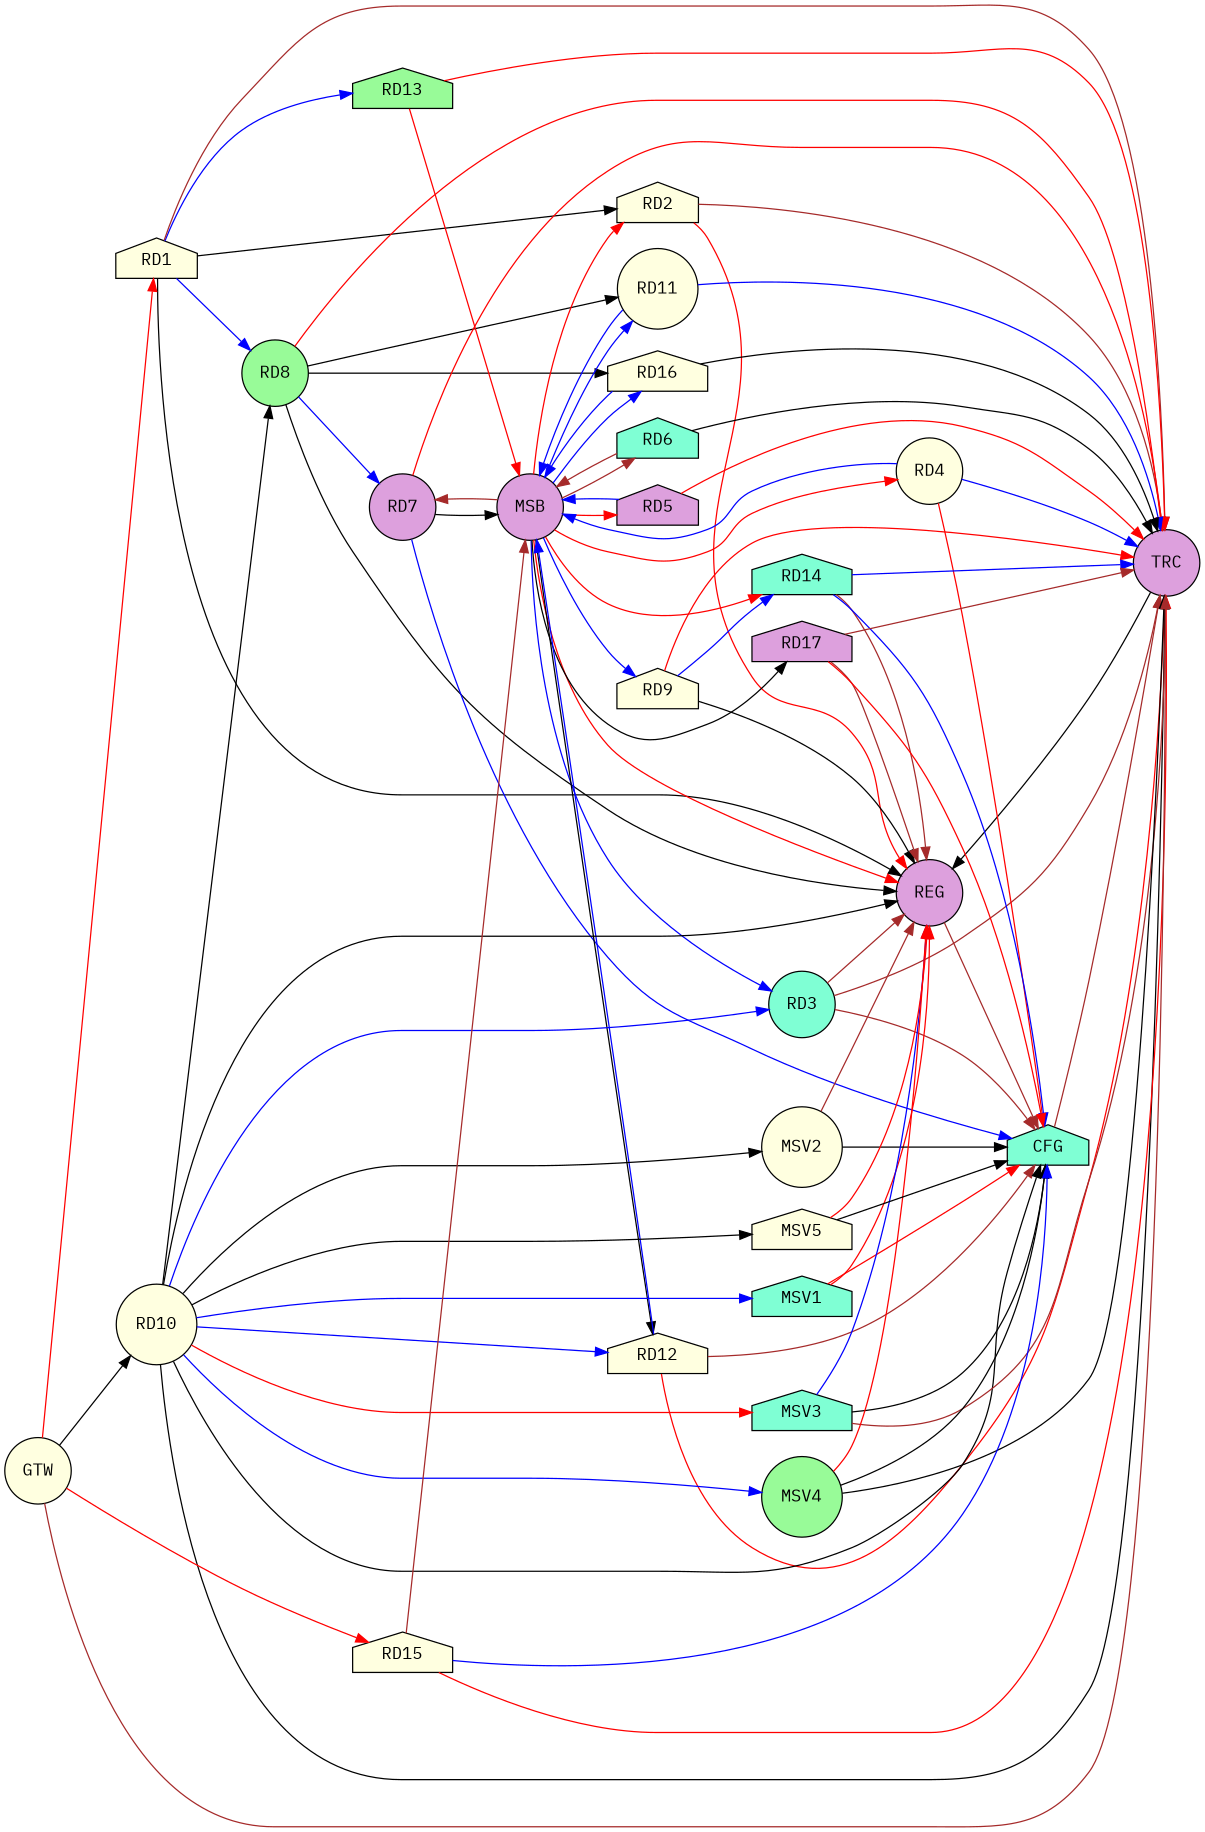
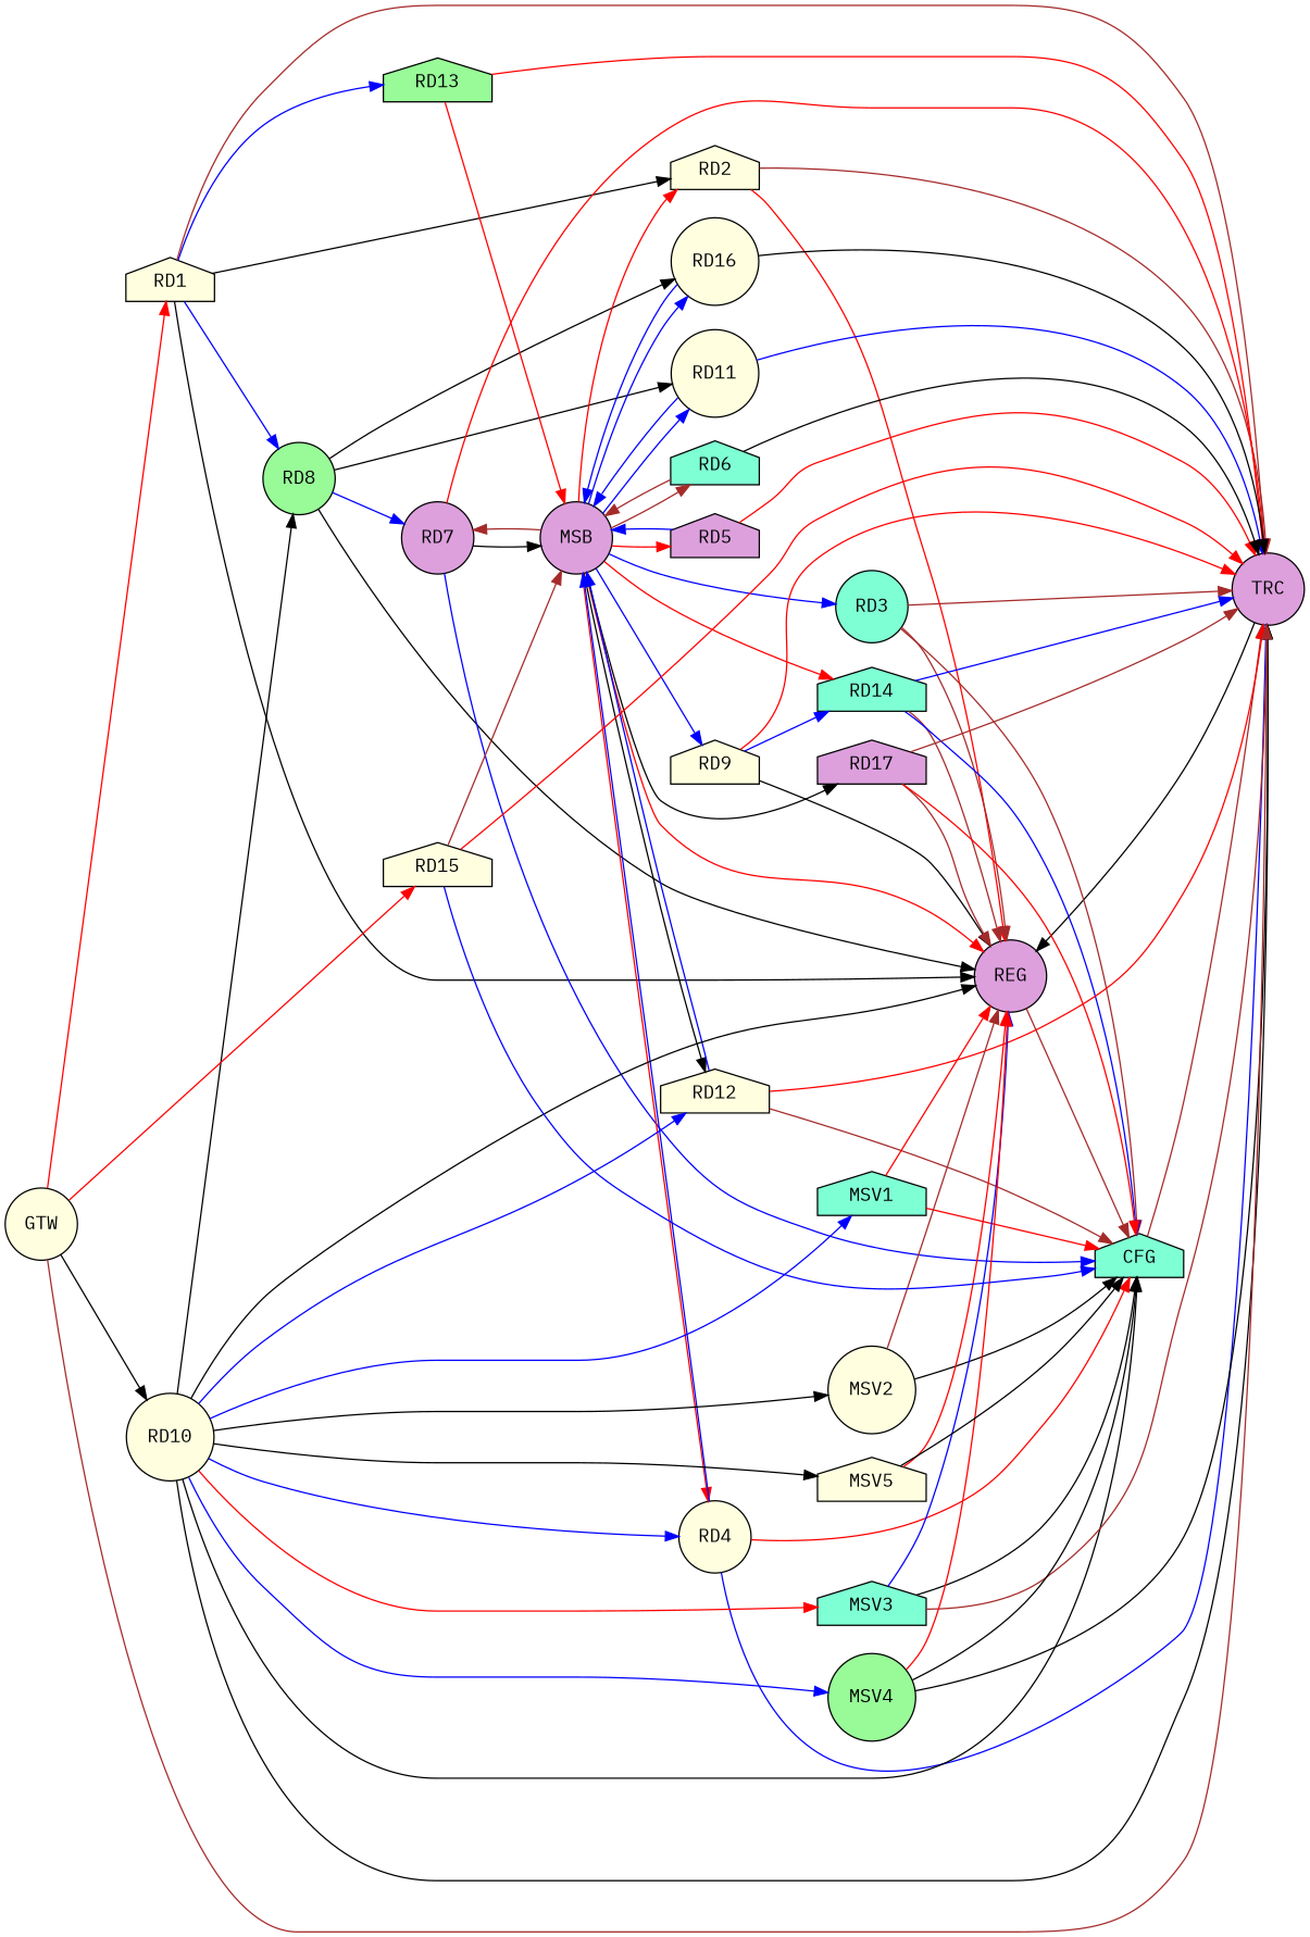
  strict digraph {
    fontname="IBM Plex Mono"
    rankdir=LR
    node [fillcolor=lightyellow fontname="IBM Plex Mono" shape=house style=filled]
    edge [color=black fontname="IBM Plex Mono"]
    n1 [label=RD1]
    n2 [label=RD2]
    n3 [fillcolor=palegreen label=RD8 shape=circle]
    n4 [fillcolor=palegreen label=RD13]
    n5 [fillcolor=plum label=REG shape=circle]
    n6 [fillcolor=plum label=TRC shape=circle]
    n7 [fillcolor=plum label=RD7 shape=circle]
    n8 [label=RD11 shape=circle]
-   n9 [label=RD16]
+   n9 [label=RD16 shape=circle]
    n10 [fillcolor=plum label=MSB shape=circle]
    n11 [fillcolor=aquamarine label=CFG]
    n12 [fillcolor=aquamarine label=RD3 shape=circle]
    n13 [label=RD4 shape=circle]
    n14 [fillcolor=plum label=RD5]
    n15 [fillcolor=aquamarine label=RD6]
    n16 [label=RD9]
    n17 [fillcolor=aquamarine label=RD14]
    n18 [label=RD12]
    n19 [fillcolor=plum label=RD17]
    n20 [label=RD10 shape=circle]
    n21 [fillcolor=aquamarine label=MSV1]
    n22 [label=MSV2 shape=circle]
    n23 [fillcolor=aquamarine label=MSV3]
    n24 [fillcolor=palegreen label=MSV4 shape=circle]
    n25 [label=MSV5]
    n26 [label=RD15]
    n27 [label=GTW shape=circle]
    n1 -> n2
    n1 -> n3 [color=blue]
    n1 -> n4 [color=blue]
    n1 -> n5
    n1 -> n6 [color=brown]
    n2 -> n5 [color=red]
    n2 -> n6 [color=brown]
    n3 -> n5
-   n3 -> n6 [color=red]
    n3 -> n7 [color=blue]
    n3 -> n8
    n3 -> n9
    n4 -> n6 [color=red]
    n4 -> n10 [color=red]
    n5 -> n11 [color=brown]
    n6 -> n5
    n7 -> n6 [color=red]
    n7 -> n10
    n7 -> n11 [color=blue]
    n8 -> n6 [color=blue]
    n8 -> n10 [color=blue]
    n9 -> n6
    n9 -> n10 [color=blue]
    n10 -> n2 [color=red]
    n10 -> n5 [color=red]
    n10 -> n7 [color=brown]
    n10 -> n8 [color=blue]
    n10 -> n9 [color=blue]
    n10 -> n12 [color=blue]
    n10 -> n13 [color=red]
    n10 -> n14 [color=red]
    n10 -> n15 [color=brown]
    n10 -> n16 [color=blue]
    n10 -> n17 [color=red]
    n10 -> n18
    n10 -> n19
    n11 -> n6 [color=brown]
    n12 -> n5 [color=brown]
    n12 -> n6 [color=brown]
    n12 -> n11 [color=brown]
    n13 -> n6 [color=blue]
    n13 -> n10 [color=blue]
    n13 -> n11 [color=red]
    n14 -> n6 [color=red]
    n14 -> n10 [color=blue]
    n15 -> n6
    n15 -> n10 [color=brown]
    n16 -> n5
    n16 -> n6 [color=red]
    n16 -> n17 [color=blue]
    n17 -> n5 [color=brown]
    n17 -> n6 [color=blue]
    n17 -> n11 [color=blue]
    n18 -> n6 [color=red]
    n18 -> n10 [color=blue]
    n18 -> n11 [color=brown]
    n19 -> n5 [color=brown]
    n19 -> n6 [color=brown]
    n19 -> n11 [color=red]
    n20 -> n3
    n20 -> n5
    n20 -> n6
    n20 -> n11
-   n20 -> n12 [color=blue]
+   n20 -> n13 [color=blue]
    n20 -> n18 [color=blue]
    n20 -> n21 [color=blue]
    n20 -> n22
    n20 -> n23 [color=red]
    n20 -> n24 [color=blue]
    n20 -> n25
    n21 -> n5 [color=red]
    n21 -> n11 [color=red]
    n22 -> n5 [color=brown]
    n22 -> n11
    n23 -> n5 [color=blue]
    n23 -> n6 [color=brown]
    n23 -> n11
    n24 -> n5 [color=red]
    n24 -> n6
    n24 -> n11
    n25 -> n5 [color=red]
    n25 -> n11
    n26 -> n6 [color=red]
    n26 -> n10 [color=brown]
    n26 -> n11 [color=blue]
    n27 -> n1 [color=red]
    n27 -> n6 [color=brown]
    n27 -> n20
    n27 -> n26 [color=red]
  }
